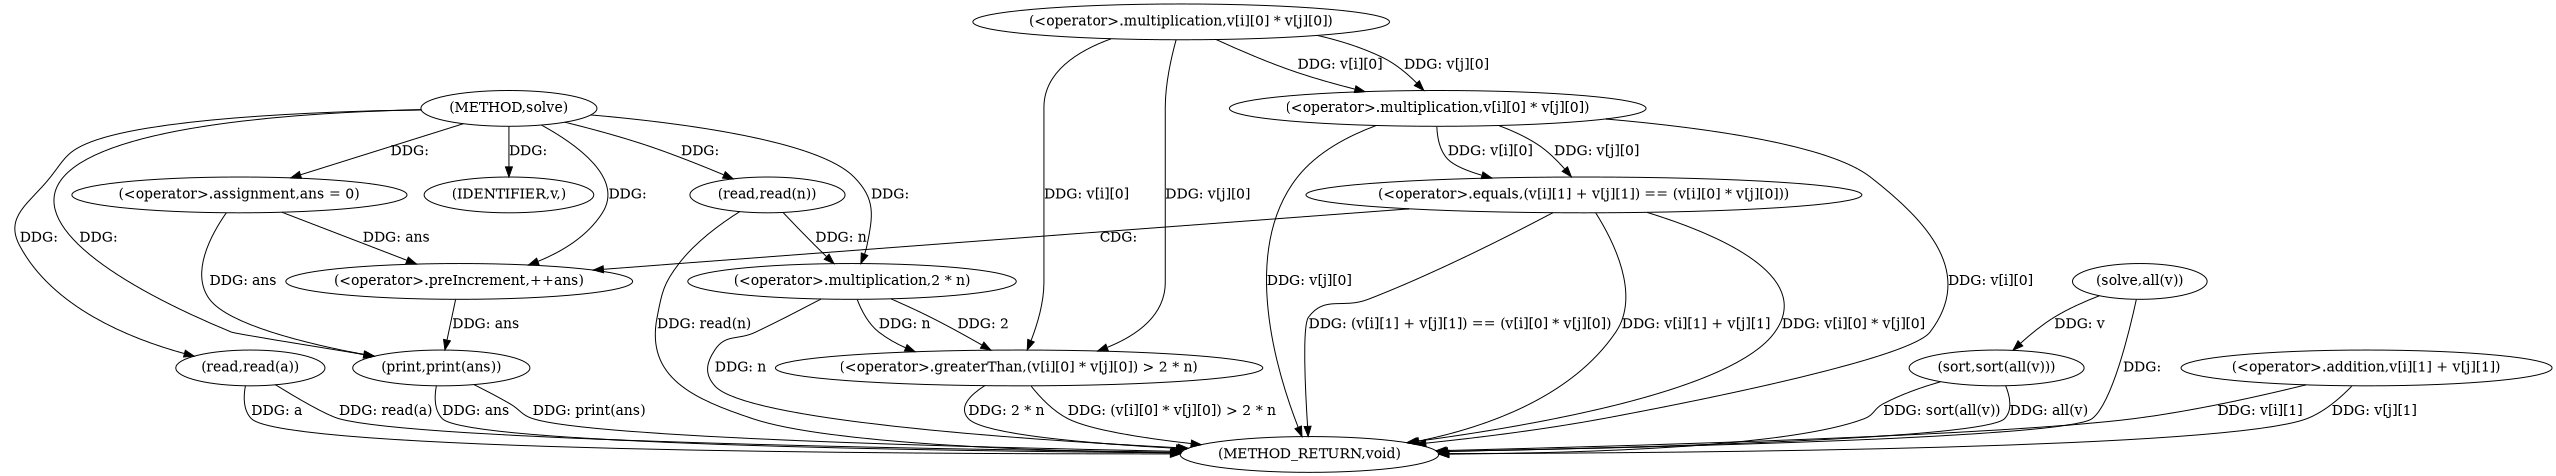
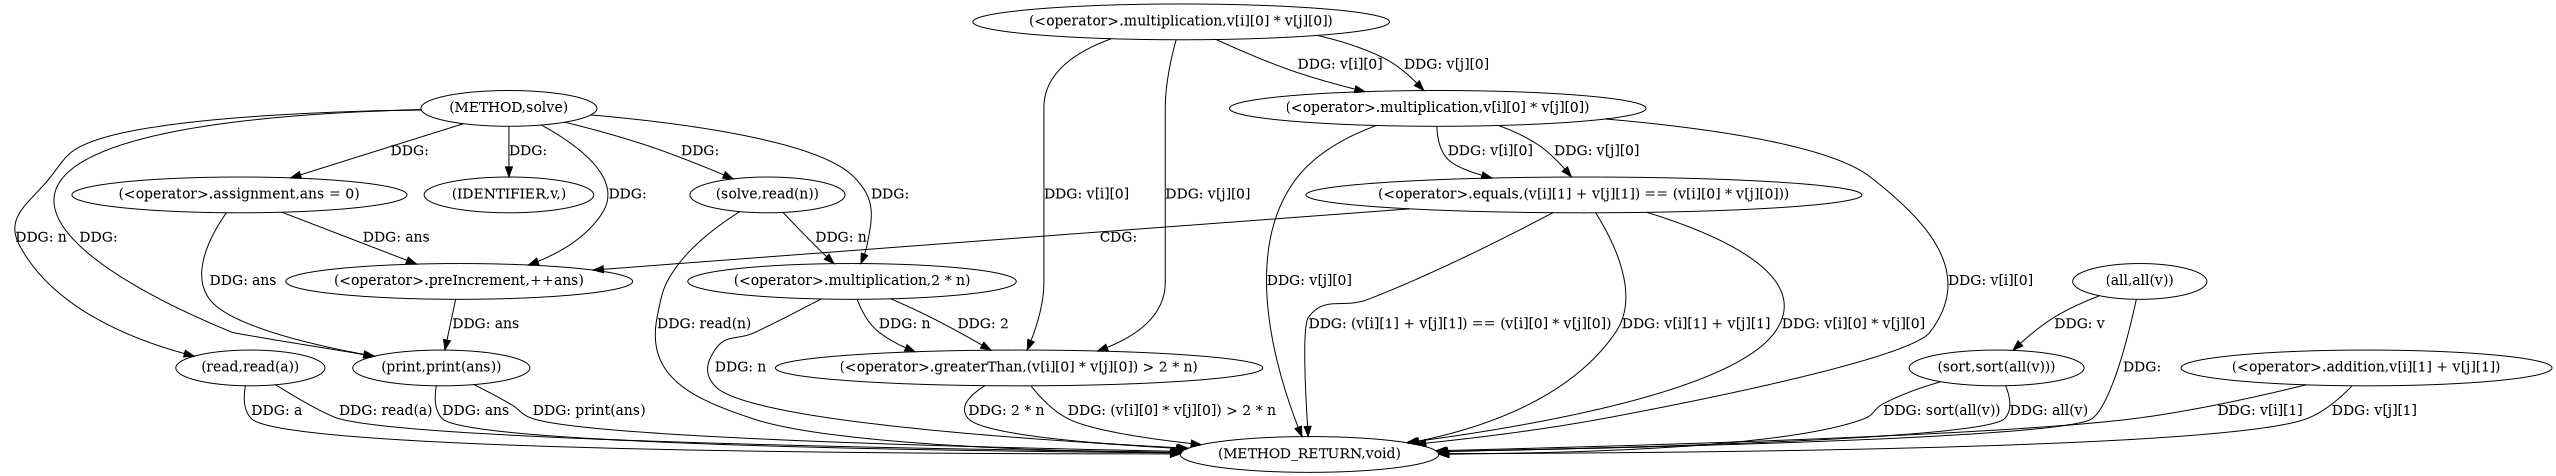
  digraph {
    n1 [label="(METHOD,solve)"]
-   n2 [label="(read,read(n))"]
+   n2 [label="(solve,read(n))"]
    n3 [label="(read,read(a))"]
    n4 [label="(IDENTIFIER,v,)"]
    n5 [label="(<operator>.assignment,ans = 0)"]
    n6 [label="(print,print(ans))"]
    n7 [label="(<operator>.preIncrement,++ans)"]
    n8 [label="(<operator>.multiplication,2 * n)"]
    n9 [label="(METHOD_RETURN,void)"]
-   n10 [label="(solve,all(v))"]
+   n10 [label="(all,all(v))"]
    n11 [label="(sort,sort(all(v)))"]
    n12 [label="(<operator>.greaterThan,(v[i][0] * v[j][0]) > 2 * n)"]
    n13 [label="(<operator>.equals,(v[i][1] + v[j][1]) == (v[i][0] * v[j][0]))"]
    n14 [label="(<operator>.multiplication,v[i][0] * v[j][0])"]
    n15 [label="(<operator>.multiplication,v[i][0] * v[j][0])"]
    n16 [label="(<operator>.addition,v[i][1] + v[j][1])"]
    n1 -> n2 [label="DDG: "]
-   n1 -> n3 [label="DDG: "]
+   n1 -> n3 [label="DDG: n"]
    n1 -> n4 [label="DDG: "]
    n1 -> n5 [label="DDG: "]
    n1 -> n6 [label="DDG: "]
    n1 -> n7 [label="DDG: "]
    n1 -> n8 [label="DDG: "]
    n2 -> n8 [label="DDG: n"]
    n2 -> n9 [label="DDG: read(n)"]
    n3 -> n9 [label="DDG: a"]
    n3 -> n9 [label="DDG: read(a)"]
    n5 -> n6 [label="DDG: ans"]
    n5 -> n7 [label="DDG: ans"]
    n6 -> n9 [label="DDG: ans"]
    n6 -> n9 [label="DDG: print(ans)"]
    n7 -> n6 [label="DDG: ans"]
    n8 -> n9 [label="DDG: n"]
    n8 -> n12 [label="DDG: n"]
    n8 -> n12 [label="DDG: 2"]
    n10 -> n9 [label="DDG: "]
    n10 -> n11 [label="DDG: v"]
    n11 -> n9 [label="DDG: all(v)"]
    n11 -> n9 [label="DDG: sort(all(v))"]
    n12 -> n9 [label="DDG: 2 * n"]
    n12 -> n9 [label="DDG: (v[i][0] * v[j][0]) > 2 * n"]
    n13 -> n7 [label="CDG: "]
    n13 -> n9 [label="DDG: v[i][1] + v[j][1]"]
    n13 -> n9 [label="DDG: v[i][0] * v[j][0]"]
    n13 -> n9 [label="DDG: (v[i][1] + v[j][1]) == (v[i][0] * v[j][0])"]
    n14 -> n12 [label="DDG: v[i][0]"]
    n14 -> n12 [label="DDG: v[j][0]"]
    n14 -> n15 [label="DDG: v[i][0]"]
    n14 -> n15 [label="DDG: v[j][0]"]
    n15 -> n9 [label="DDG: v[i][0]"]
    n15 -> n9 [label="DDG: v[j][0]"]
    n15 -> n13 [label="DDG: v[j][0]"]
    n15 -> n13 [label="DDG: v[i][0]"]
    n16 -> n9 [label="DDG: v[i][1]"]
    n16 -> n9 [label="DDG: v[j][1]"]
  }
